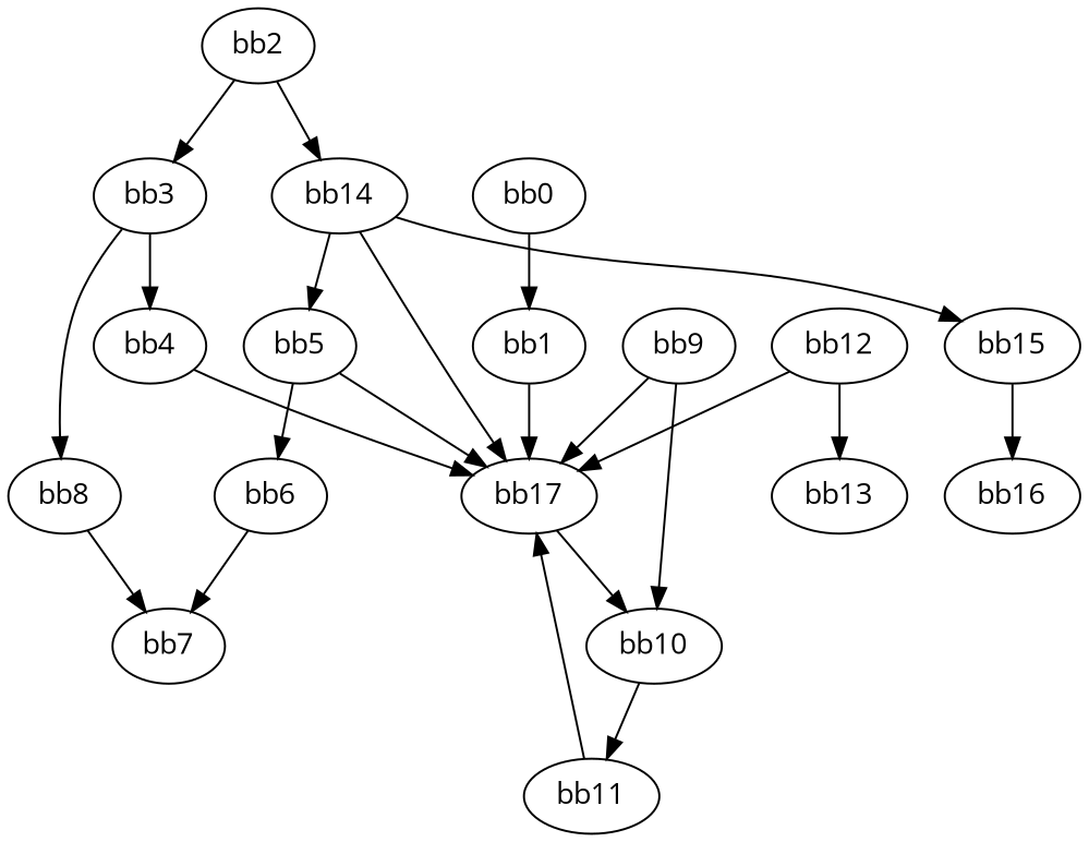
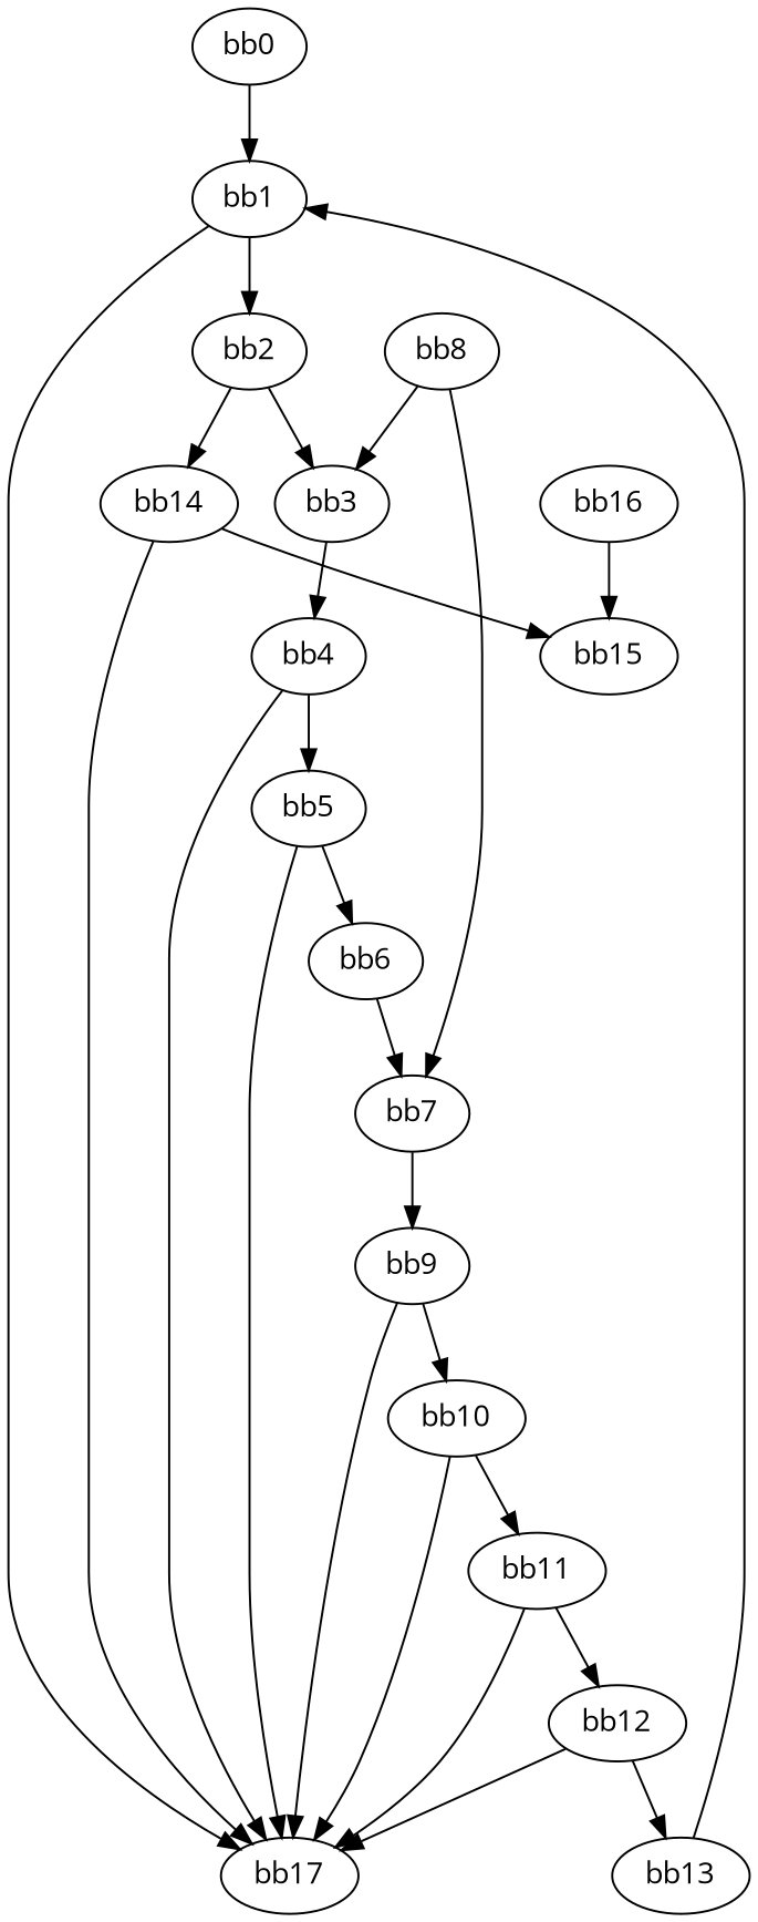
  digraph {
    fontname="Open Sans"
    node [fontname="Open Sans"]
    edge [fontname="Open Sans"]
    n1 [label="bb0\l"]
    n2 [label="bb1\l"]
    n3 [label="bb2\l"]
    n4 [label="bb17\l"]
    n5 [label="bb3\l"]
    n6 [label="bb14\l"]
    n7 [label="bb4\l"]
    n8 [label="bb8\l"]
    n9 [label="bb15\l"]
    n10 [label="bb5\l"]
    n11 [label="bb7\l"]
    n12 [label="bb6\l"]
    n13 [label="bb9\l"]
    n14 [label="bb10\l"]
    n15 [label="bb11\l"]
    n16 [label="bb12\l"]
    n17 [label="bb13\l"]
    n18 [label="bb16\l"]
    n1 -> n2
+   n2 -> n3
    n2 -> n4
    n3 -> n5
    n3 -> n6
    n5 -> n7
-   n5 -> n8
+   n8 -> n5
    n6 -> n4
    n6 -> n9
    n7 -> n4
-   n6 -> n10
+   n7 -> n10
    n8 -> n11
-   n9 -> n18
+   n18 -> n9
    n10 -> n4
    n10 -> n12
+   n11 -> n13
    n12 -> n11
    n13 -> n4
    n13 -> n14
-   n4 -> n14
+   n14 -> n4
    n14 -> n15
    n15 -> n4
+   n15 -> n16
    n16 -> n4
    n16 -> n17
+   n17 -> n2
  }
